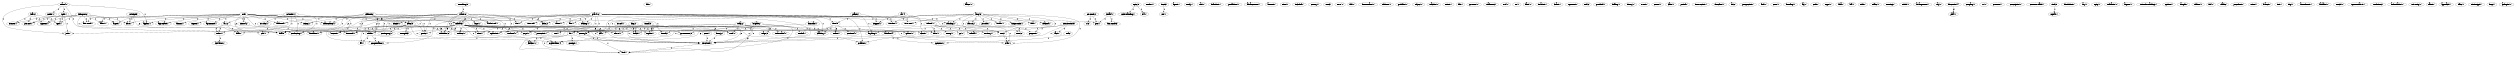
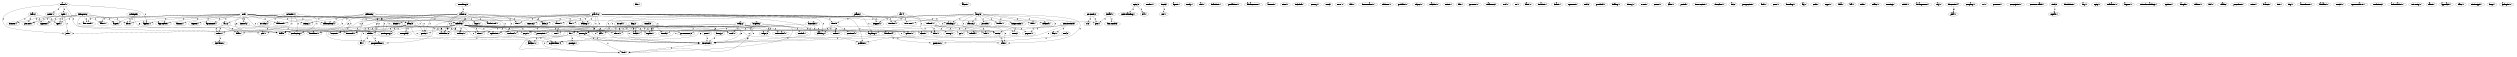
  digraph {
    n1 [label="lexington(2)"]
    n2 [label="prevent(1)"]
    n3 [label="answered(1)"]
    n4 [label="suppress(1)"]
    n5 [label="alarm(1)"]
    n6 [label="argue(1)"]
    n7 [label="repel(1)"]
    n8 [label="execute(1)"]
    n9 [label="care(1)"]
    n10 [label="drill(5)"]
    n11 [label="felt(1)"]
    n12 [label="volunteer(1)"]
    n13 [label="provides(1)"]
    n14 [label="law(2)"]
    n15 [label="draft(1)"]
    n16 [label="conducting(1)"]
    n17 [label="order(1)"]
    n18 [label="activation(1)"]
    n19 [label="falcon(1)"]
    n20 [label="topic(2)"]
    n21 [label="understanding(1)"]
    n22 [label="era(1)"]
    n23 [label="number(1)"]
    n24 [label="force(3)"]
    n25 [label="use(1)"]
    n26 [label="agree(1)"]
    n27 [label="study(1)"]
    n28 [label="wax(1)"]
    n29 [label="definition(1)"]
    n30 [label="prohibition(1)"]
    n31 [label="advancement(1)"]
    n32 [label="ship(2)"]
    n33 [label="word(1)"]
    n34 [label="th(1)"]
    n35 [label="square(1)"]
    n36 [label="century(3)"]
    n37 [label="described(1)"]
    n38 [label="kind(1)"]
    n39 [label="concept(1)"]
    n40 [label="anachro(1)"]
    n41 [label="assume(1)"]
    n42 [label="nism(1)"]
    n43 [label="included(1)"]
    n44 [label="country(1)"]
    n45 [label="refused(1)"]
    n46 [label="enemy(1)"]
    n47 [label="go(1)"]
    n48 [label="refusal(1)"]
-   n49 [label="territory(1)"]
+   n49 [label="bear(1)"]
    n50 [label="leave(1)"]
    n51 [label="attack(1)"]
    n52 [label="usm(3)"]
    n53 [label="army(3)"]
    n54 [label="nature(2)"]
    n55 [label="ment(2)"]
    n56 [label="provide(1)"]
    n57 [label="member(1)"]
    n58 [label="remain(1)"]
    n59 [label="standing(1)"]
    n60 [label="compromise(1)"]
    n61 [label="idea(1)"]
    n62 [label="reached(1)"]
    n63 [label="protection(1)"]
    n64 [label="sort(2)"]
    n65 [label="train(1)"]
    n66 [label="reservest(1)"]
    n67 [label="iron(1)"]
    n68 [label="purpose(1)"]
    n69 [label="creation(1)"]
    n70 [label="anything(1)"]
    n71 [label="stated(1)"]
    n72 [label="right(1)"]
    n73 [label="meets(1)"]
    n74 [label="applies(1)"]
    n75 [label="join(1)"]
    n76 [label="year(1)"]
    n77 [label="militia(31)"]
    n78 [label="bemused(1)"]
    n79 [label="poetic(1)"]
    n80 [label="weekend(1)"]
    n81 [label="tries(1)"]
    n82 [label="limitation(1)"]
    n83 [label="maintains(2)"]
    n84 [label="expansion(1)"]
    n85 [label="government(2)"]
    n86 [label="shows(1)"]
    n87 [label="instance(1)"]
    n88 [label="error(1)"]
    n89 [label="defense(2)"]
    n90 [label="attend(2)"]
    n91 [label="saddened(1)"]
    n92 [label="place(3)"]
    n93 [label="become(1)"]
    n94 [label="society(1)"]
    n95 [label="organization(4)"]
    n96 [label="contingency(1)"]
    n97 [label="strength(3)"]
    n98 [label="made(1)"]
    n99 [label="fill(1)"]
    n100 [label="call(1)"]
    n101 [label="compensation(1)"]
    n102 [label="fish(1)"]
    n103 [label="demonstrates(1)"]
    n104 [label="skeleton(1)"]
    n105 [label="prohibits(1)"]
    n106 [label="subject(1)"]
    n107 [label="machine(1)"]
    n108 [label="exists(1)"]
    n109 [label="left(1)"]
    n110 [label="something(2)"]
    n111 [label="state(18)"]
    n112 [label="maintenance(1)"]
    n113 [label="cadre(2)"]
    n114 [label="size(1)"]
    n115 [label="corps(1)"]
    n116 [label="hope(1)"]
    n117 [label="authorized(1)"]
    n118 [label="brigade(2)"]
    n119 [label="needed(1)"]
    n120 [label="quarter(1)"]
    n121 [label="governor(1)"]
    n122 [label="readiness(2)"]
    n123 [label="vessel(3)"]
    n124 [label="level(1)"]
    n125 [label="mr(5)"]
    n126 [label="appreciate(1)"]
    n127 [label="discuss(1)"]
    n128 [label="control(2)"]
    n129 [label="respect(1)"]
    n130 [label="agreement(1)"]
    n131 [label="gun(1)"]
    n132 [label="set(1)"]
    n133 [label="basis(1)"]
    n134 [label="invasion(1)"]
    n135 [label="please(1)"]
    n136 [label="represent(1)"]
    n137 [label="edu(3)"]
    n138 [label="provided(1)"]
    n139 [label="drilling(1)"]
    n140 [label="history(1)"]
    n141 [label="event(1)"]
    n142 [label="bear(2)"]
    n143 [label="comes(1)"]
    n144 [label="end(2)"]
    n145 [label="spectrum(1)"]
    n146 [label="claim(1)"]
    n147 [label="period(1)"]
    n148 [label="insurrection(1)"]
    n149 [label="proved(1)"]
    n150 [label="describes(1)"]
    n151 [label="tax(2)"]
    n152 [label="perspective(1)"]
    n153 [label="guard(12)"]
    n154 [label="reason(1)"]
-   n155 [label="reserve(5)"]
+   n155 [label="reserve(2)"]
    n156 [label="time(5)"]
    n157 [label="date(1)"]
    n158 [label="simple(1)"]
    n159 [label="calamity(1)"]
    n160 [label="training(1)"]
    n161 [label="meant(1)"]
    n162 [label="consisted(1)"]
    n163 [label="flesh(1)"]
    n164 [label="come(1)"]
    n165 [label="founding(1)"]
    n166 [label="day(1)"]
    n167 [label="code(1)"]
    n168 [label="today(2)"]
    n169 [label="usage(2)"]
    n170 [label="understand(1)"]
    n171 [label="scope(1)"]
    n172 [label="rkba(1)"]
    n173 [label="bill(1)"]
    n174 [label="title(1)"]
    n175 [label="suffice(1)"]
    n176 [label="meeting(1)"]
    n177 [label="british(1)"]
    n178 [label="arrangement(1)"]
    n179 [label="peace(2)"]
    n180 [label="stopped(1)"]
    n181 [label="way(1)"]
    n182 [label="discussion(4)"]
    n183 [label="para(1)"]
    n184 [label="company(1)"]
    n185 [label="ww(1)"]
    n186 [label="prevents(1)"]
    n187 [label="conscription(1)"]
    n188 [label="commonwealth(1)"]
    n189 [label="wish(2)"]
    n190 [label="repeat(1)"]
    n191 [label="diminishes(1)"]
    n192 [label="vary(1)"]
    n193 [label="equip(1)"]
    n194 [label="utilization(1)"]
    n195 [label="anyone(1)"]
    n196 [label="misunderstanding(1)"]
    n197 [label="opinion(1)"]
    n198 [label="constitution(5)"]
    n199 [label="fact(1)"]
    n200 [label="sample(1)"]
    n201 [label="american(1)"]
    n202 [label="came(1)"]
    n203 [label="defines(1)"]
    n204 [label="feel(1)"]
    n205 [label="whale(2)"]
    n206 [label="coxe(1)"]
    n207 [label="precedent(1)"]
    n208 [label="swiss(1)"]
    n209 [label="france(1)"]
    n210 [label="riot(1)"]
    n211 [label="brig(1)"]
    n212 [label="amendment(1)"]
    n213 [label="battalion(1)"]
    n214 [label="muscle(1)"]
    n215 [label="henry(2)"]
    n216 [label="newcomb(2)"]
    n217 [label="st(3)"]
    n218 [label="donald(1)"]
    n219 [label="dnewcomb(3)"]
    n220 [label="war(4)"]
    n221 [label="representative(1)"]
    n222 [label="hamilton(4)"]
    n223 [label="revolution(2)"]
    n224 [label="authorization(1)"]
    n225 [label="university(1)"]
    n226 [label="takes(1)"]
    n227 [label="approach(1)"]
    n228 [label="rutledge(5)"]
    n229 [label="office(1)"]
    n230 [label="mississippi(7)"]
    n231 [label="keep(1)"]
    n232 [label="apologize(1)"]
    n1 -> n2 [label=1]
    n1 -> n3 [label=1]
    n1 -> n4 [label=1]
    n1 -> n5 [label=1]
    n1 -> n6 [label=1]
    n1 -> n7 [label=1]
    n1 -> n8 [label=1]
    n1 -> n9 [label=1]
    n1 -> n10 [label=1]
    n12 -> n13 [label=1]
    n12 -> n14 [label=1]
    n12 -> n15 [label=1]
    n12 -> n16 [label=1]
    n12 -> n16 [label=1]
    n14 -> n15 [label=1]
    n14 -> n16 [label=1]
    n14 -> n17 [label=1]
    n14 -> n17 [label=1]
    n17 -> n18 [label=1]
    n20 -> n21 [label=1]
    n20 -> n22 [label=1]
    n24 -> n25 [label=1]
    n32 -> n33 [label=1]
    n32 -> n34 [label=1]
    n32 -> n35 [label=1]
    n32 -> n36 [label=1]
    n32 -> n37 [label=1]
    n32 -> n38 [label=1]
    n34 -> n37 [label=1]
    n34 -> n38 [label=1]
    n34 -> n39 [label=1]
    n34 -> n40 [label=1]
    n36 -> n37 [label=1]
    n36 -> n38 [label=1]
    n37 -> n38 [label=1]
    n45 -> n46 [label=1]
    n45 -> n47 [label=1]
    n45 -> n48 [label=1]
    n45 -> n49 [label=1]
    n45 -> n50 [label=1]
    n45 -> n51 [label=1]
    n53 -> n54 [label=1]
    n53 -> n55 [label=1]
    n53 -> n56 [label=1]
    n53 -> n57 [label=1]
    n53 -> n58 [label=1]
    n53 -> n59 [label=1]
    n53 -> n60 [label=1]
    n53 -> n61 [label=1]
    n53 -> n62 [label=1]
    n53 -> n63 [label=1]
    n53 -> n64 [label=1]
    n53 -> n65 [label=1]
    n53 -> n66 [label=1]
    n53 -> n67 [label=1]
    n54 -> n55 [label=1]
    n54 -> n68 [label=1]
    n55 -> n69 [label=1]
    n59 -> n64 [label=1]
    n59 -> n65 [label=1]
    n59 -> n70 [label=1]
    n64 -> n65 [label=1]
    n71 -> n72 [label=1]
    n71 -> n73 [label=1]
    n71 -> n74 [label=1]
    n71 -> n75 [label=1]
    n71 -> n76 [label=1]
    n72 -> n2 [label=1]
    n72 -> n4 [label=1]
    n72 -> n7 [label=1]
    n72 -> n75 [label=1]
    n72 -> n77 [label=2]
    n77 -> n10 [label=4]
    n77 -> n16 [label=1]
    n77 -> n36 [label=2]
    n77 -> n37 [label=1]
    n77 -> n40 [label=1]
    n77 -> n50 [label=1]
    n77 -> n51 [label=1]
    n77 -> n63 [label=1]
    n77 -> n64 [label=1]
    n77 -> n65 [label=1]
    n77 -> n67 [label=1]
    n77 -> n76 [label=1]
    n77 -> n78 [label=3]
    n77 -> n79 [label=3]
    n77 -> n80 [label=1]
    n77 -> n81 [label=1]
    n77 -> n82 [label=1]
    n77 -> n83 [label=2]
    n77 -> n84 [label=1]
    n77 -> n85 [label=1]
    n77 -> n86 [label=2]
    n77 -> n87 [label=1]
    n89 -> n10 [label=1]
    n89 -> n78 [label=1]
    n89 -> n79 [label=1]
    n89 -> n90 [label=1]
    n89 -> n91 [label=1]
    n89 -> n92 [label=5]
    n89 -> n93 [label=1]
    n89 -> n94 [label=1]
    n92 -> n10 [label=1]
    n92 -> n36 [label=1]
    n92 -> n93 [label=1]
    n92 -> n95 [label=1]
    n92 -> n96 [label=1]
    n92 -> n97 [label=1]
    n92 -> n98 [label=1]
    n92 -> n99 [label=1]
    n92 -> n100 [label=1]
    n98 -> n95 [label=1]
    n98 -> n99 [label=1]
    n98 -> n101 [label=1]
    n110 -> n111 [label=1]
    n111 -> n10 [label=2]
    n111 -> n77 [label=2]
    n111 -> n78 [label=1]
    n111 -> n79 [label=1]
    n111 -> n80 [label=1]
    n111 -> n81 [label=1]
    n111 -> n82 [label=1]
    n111 -> n83 [label=1]
    n111 -> n101 [label=1]
    n111 -> n112 [label=1]
    n111 -> n113 [label=2]
    n111 -> n114 [label=1]
    n111 -> n115 [label=1]
    n111 -> n116 [label=1]
    n111 -> n117 [label=1]
    n113 -> n115 [label=1]
    n118 -> n80 [label=1]
    n118 -> n90 [label=1]
    n118 -> n95 [label=1]
    n118 -> n119 [label=1]
    n118 -> n120 [label=1]
    n123 -> n33 [label=2]
    n123 -> n34 [label=2]
    n123 -> n35 [label=1]
    n123 -> n36 [label=2]
    n123 -> n37 [label=2]
    n123 -> n38 [label=2]
    n125 -> n3 [label=1]
    n125 -> n5 [label=1]
    n125 -> n6 [label=1]
    n125 -> n9 [label=1]
    n125 -> n10 [label=2]
    n125 -> n37 [label=3]
    n125 -> n74 [label=1]
    n125 -> n77 [label=1]
    n125 -> n78 [label=1]
    n125 -> n79 [label=1]
    n125 -> n91 [label=1]
    n125 -> n92 [label=1]
    n125 -> n93 [label=1]
    n125 -> n94 [label=1]
    n125 -> n112 [label=1]
    n125 -> n126 [label=1]
    n125 -> n127 [label=1]
    n125 -> n128 [label=1]
    n125 -> n129 [label=1]
    n125 -> n130 [label=1]
    n125 -> n131 [label=1]
    n128 -> n82 [label=1]
    n142 -> n2 [label=1]
    n142 -> n4 [label=1]
    n142 -> n7 [label=1]
    n142 -> n8 [label=1]
    n144 -> n145 [label=1]
    n149 -> n69 [label=1]
    n149 -> n84 [label=1]
    n153 -> n17 [label=2]
    n153 -> n37 [label=1]
    n153 -> n57 [label=1]
    n153 -> n59 [label=1]
    n153 -> n64 [label=1]
    n153 -> n66 [label=1]
    n153 -> n69 [label=1]
    n153 -> n70 [label=1]
    n153 -> n84 [label=1]
    n153 -> n98 [label=1]
    n153 -> n101 [label=1]
    n153 -> n113 [label=1]
    n153 -> n114 [label=1]
    n153 -> n115 [label=1]
    n153 -> n154 [label=1]
    n153 -> n155 [label=1]
    n153 -> n156 [label=1]
    n153 -> n157 [label=1]
    n153 -> n158 [label=1]
    n153 -> n159 [label=1]
    n153 -> n160 [label=1]
    n155 -> n81 [label=1]
    n156 -> n95 [label=2]
    n156 -> n159 [label=1]
    n156 -> n161 [label=2]
    n156 -> n162 [label=1]
    n158 -> n75 [label=1]
    n158 -> n84 [label=1]
    n168 -> n33 [label=1]
    n168 -> n34 [label=1]
    n168 -> n36 [label=2]
    n168 -> n37 [label=1]
    n168 -> n38 [label=1]
    n168 -> n100 [label=1]
    n168 -> n169 [label=1]
    n168 -> n170 [label=1]
    n179 -> n156 [label=1]
    n179 -> n180 [label=1]
    n182 -> n183 [label=2]
    n189 -> n190 [label=1]
    n198 -> n37 [label=1]
    n198 -> n68 [label=1]
    n198 -> n85 [label=1]
    n198 -> n199 [label=1]
    n201 -> n86 [label=1]
    n201 -> n202 [label=1]
    n206 -> n37 [label=1]
    n215 -> n37 [label=1]
    n216 -> n131 [label=1]
    n216 -> n217 [label=1]
    n218 -> n131 [label=1]
    n218 -> n219 [label=1]
    n220 -> n50 [label=1]
    n220 -> n180 [label=1]
    n222 -> n37 [label=1]
    n222 -> n145 [label=1]
    n228 -> n9 [label=1]
    n228 -> n10 [label=2]
  }
